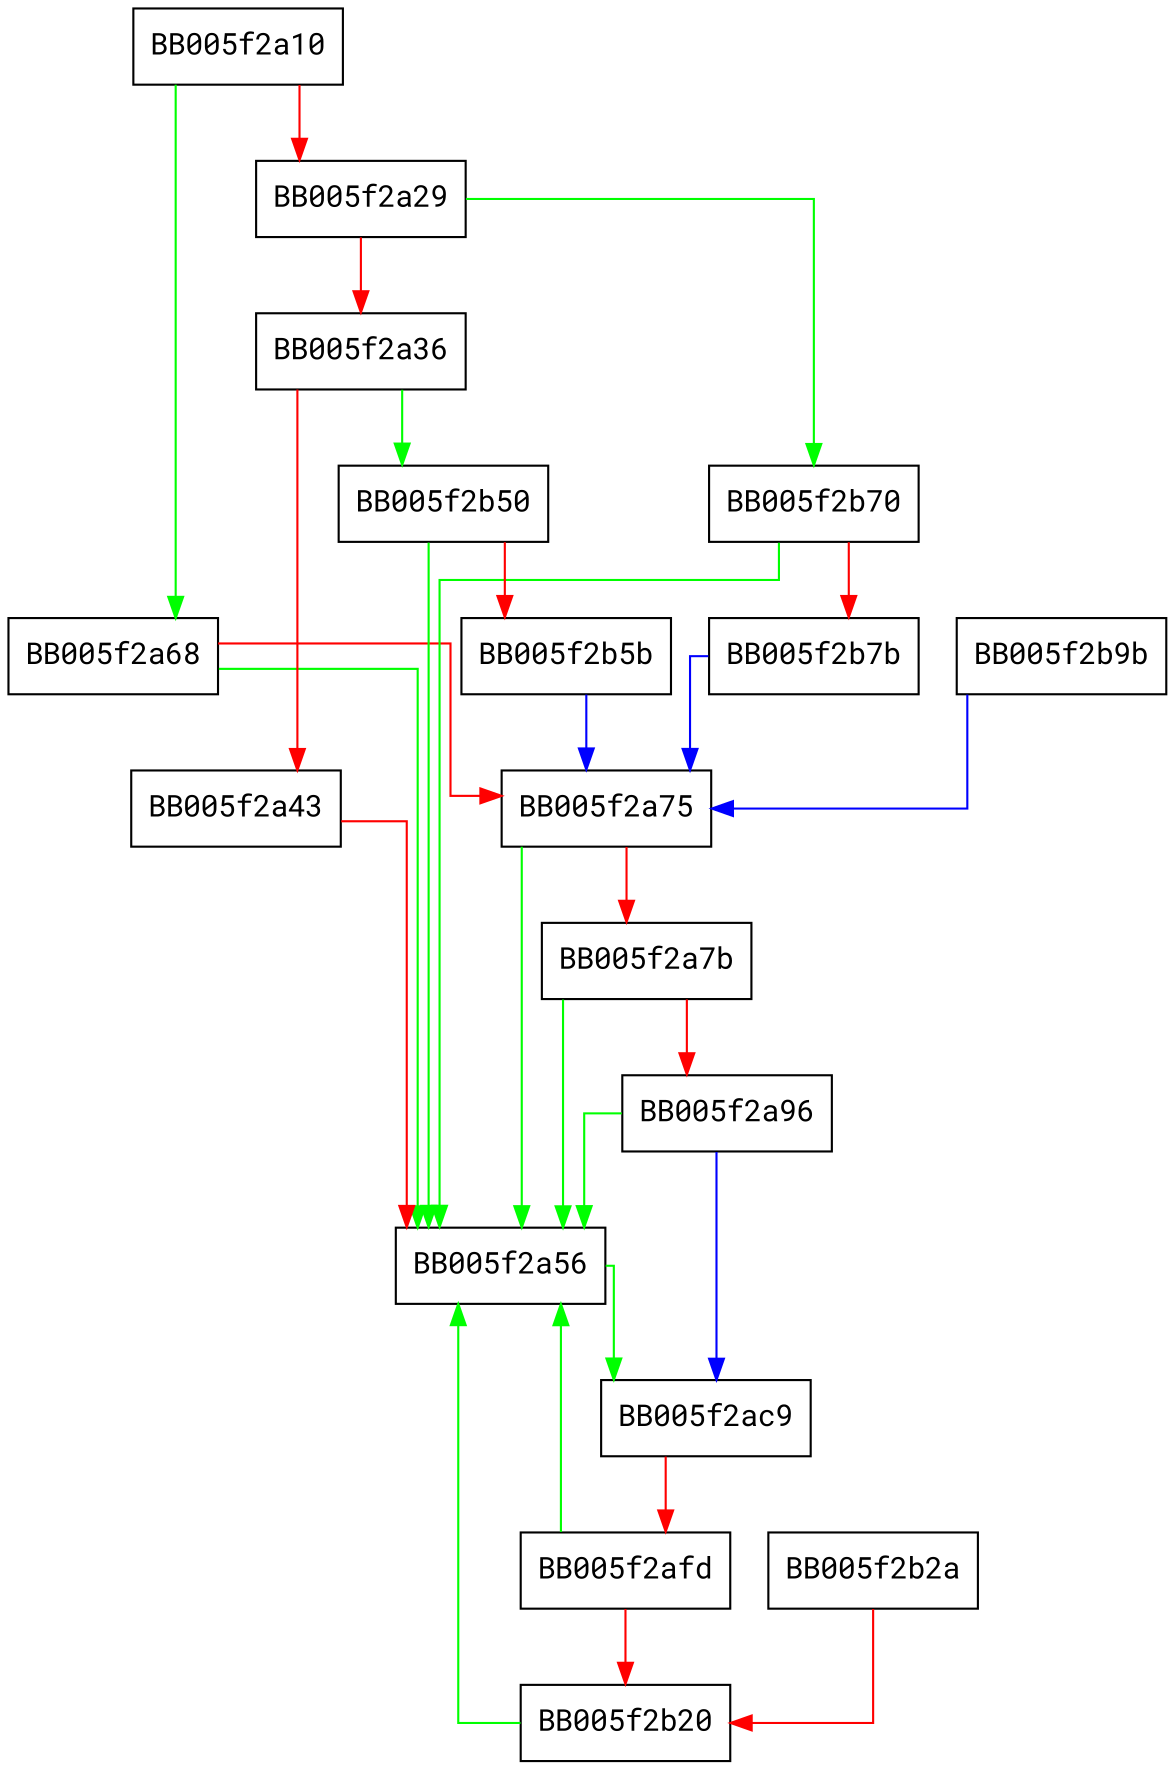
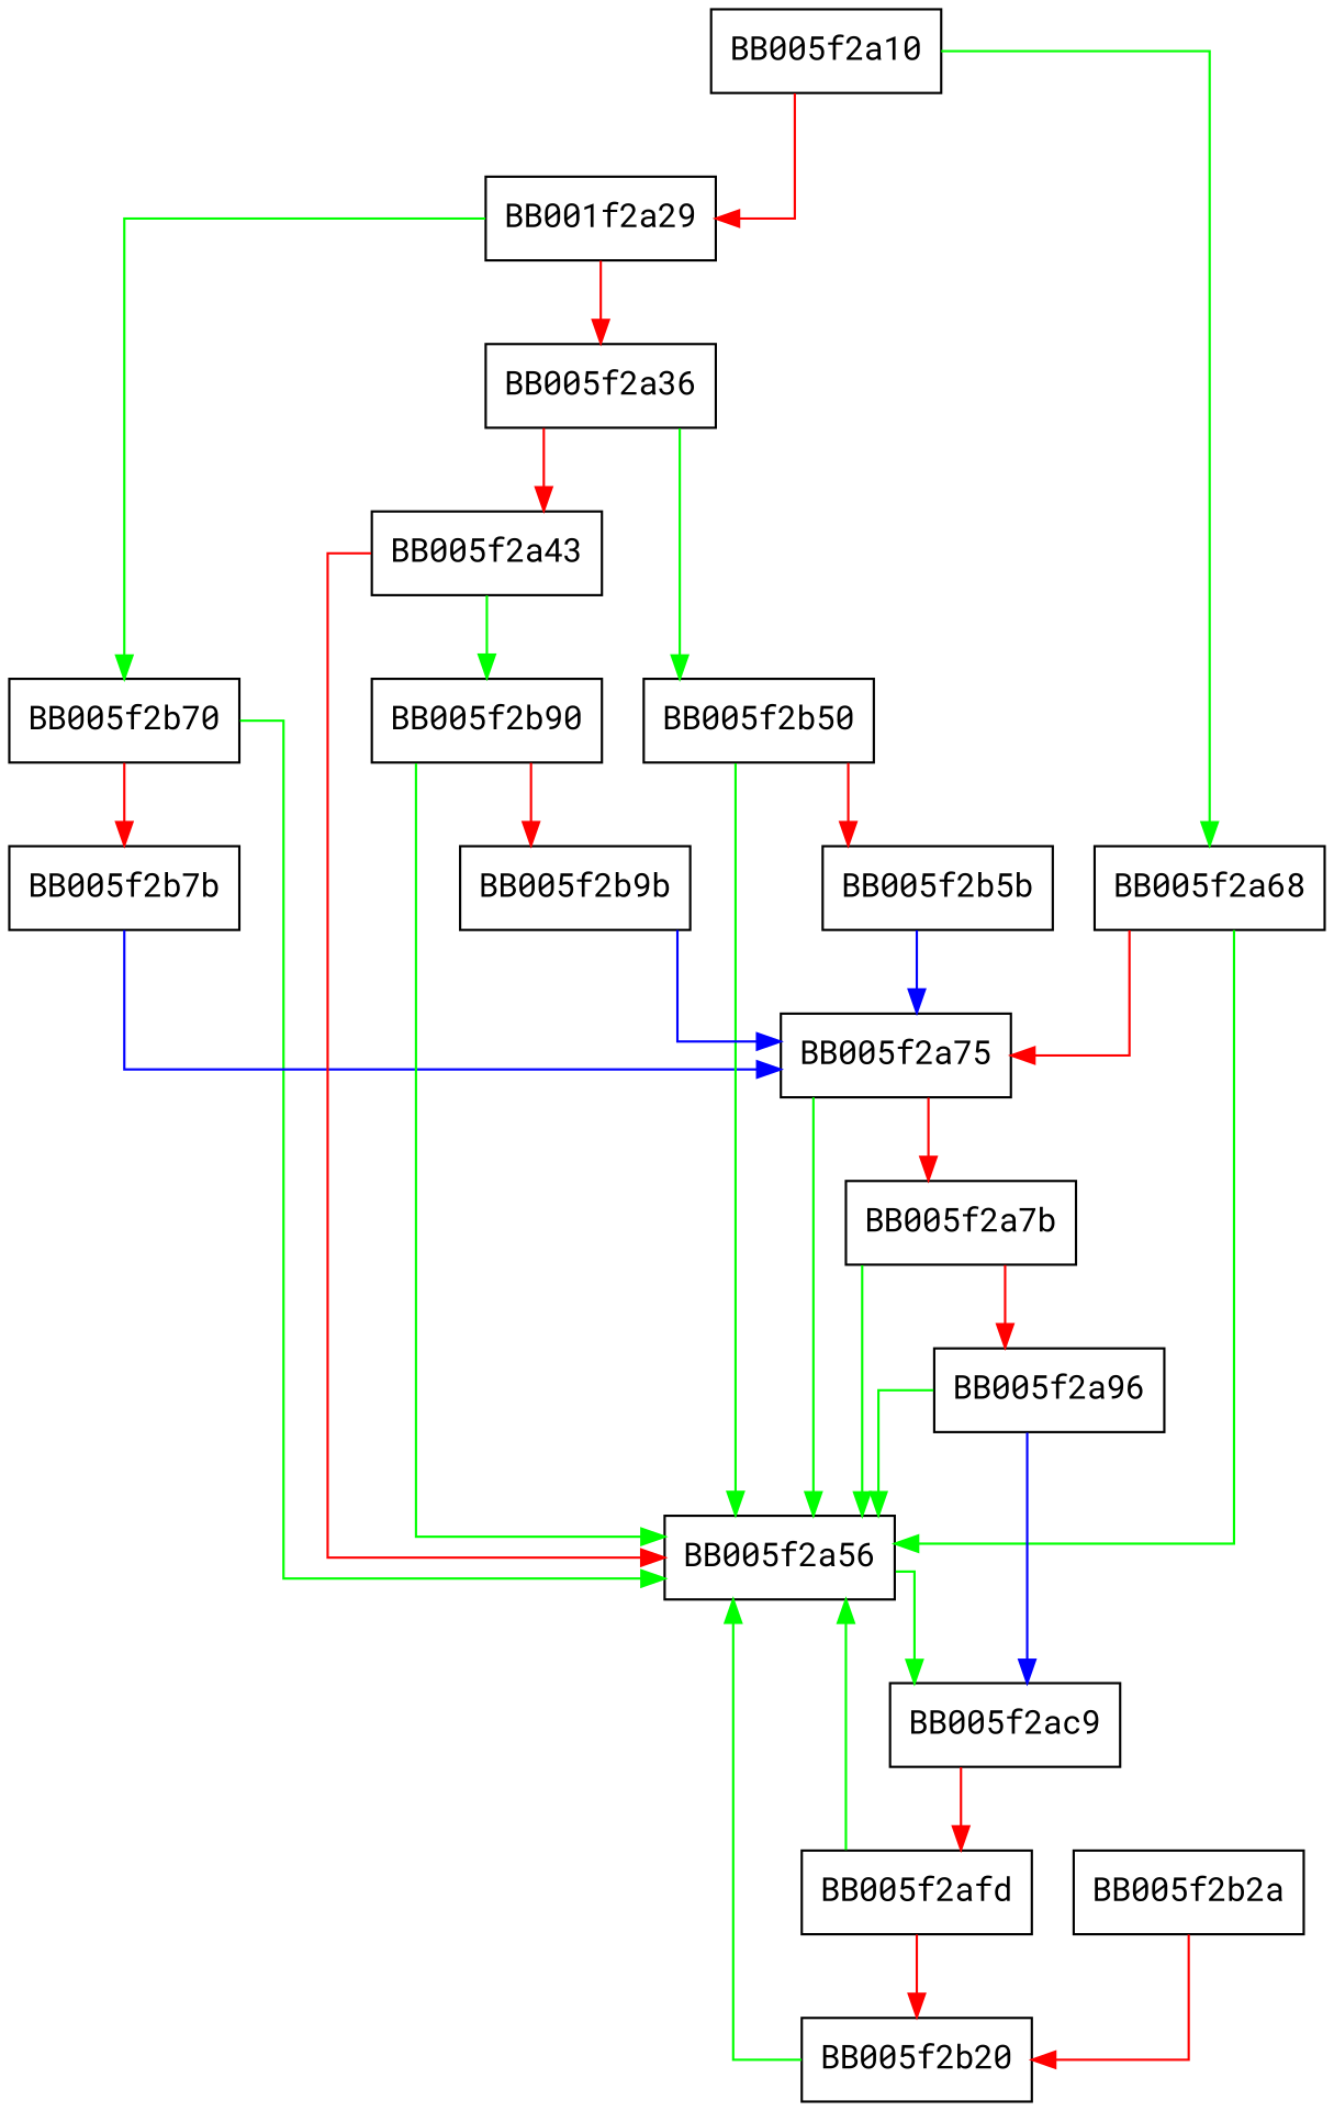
  digraph {
    fontname="Roboto Mono"
    splines=ortho
    node [fontname="Roboto Mono" shape=box]
    edge [color=green fontname="Roboto Mono"]
    BB005f2a10
    BB005f2a68
-   BB005f2a29
+   BB005f2a29 [label=BB001f2a29]
    BB005f2a56
    BB005f2a75
    BB005f2b70
    BB005f2a36
    BB005f2ac9
    BB005f2a7b
    BB005f2b7b
    BB005f2b50
    BB005f2a43
    BB005f2b5b
+   BB005f2b90
    BB005f2b9b
    BB005f2a96
    BB005f2afd
    BB005f2b20
    BB005f2b2a
    BB005f2a10 -> BB005f2a68
    BB005f2a10 -> BB005f2a29 [color=red]
    BB005f2a68 -> BB005f2a56
    BB005f2a68 -> BB005f2a75 [color=red]
    BB005f2a29 -> BB005f2b70
    BB005f2a29 -> BB005f2a36 [color=red]
    BB005f2a56 -> BB005f2ac9
    BB005f2a75 -> BB005f2a56
    BB005f2a75 -> BB005f2a7b [color=red]
    BB005f2b70 -> BB005f2a56
    BB005f2b70 -> BB005f2b7b [color=red]
    BB005f2a36 -> BB005f2b50
    BB005f2a36 -> BB005f2a43 [color=red]
    BB005f2ac9 -> BB005f2afd [color=red]
    BB005f2a7b -> BB005f2a56
    BB005f2a7b -> BB005f2a96 [color=red]
    BB005f2b7b -> BB005f2a75 [color=blue]
    BB005f2b50 -> BB005f2a56
    BB005f2b50 -> BB005f2b5b [color=red]
    BB005f2a43 -> BB005f2a56 [color=red]
+   BB005f2a43 -> BB005f2b90
    BB005f2b5b -> BB005f2a75 [color=blue]
+   BB005f2b90 -> BB005f2a56
+   BB005f2b90 -> BB005f2b9b [color=red]
    BB005f2b9b -> BB005f2a75 [color=blue]
    BB005f2a96 -> BB005f2a56
    BB005f2a96 -> BB005f2ac9 [color=blue]
    BB005f2afd -> BB005f2a56
    BB005f2afd -> BB005f2b20 [color=red]
    BB005f2b20 -> BB005f2a56
    BB005f2b2a -> BB005f2b20 [color=red]
  }
